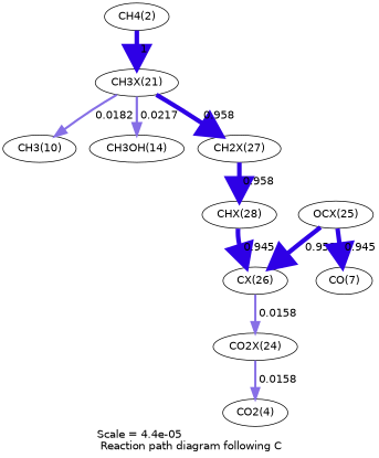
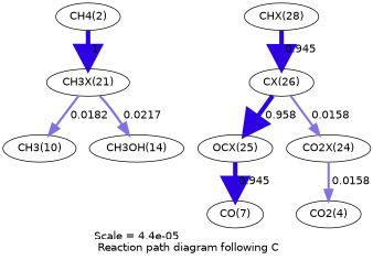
  digraph {
    fontname=Helvetica
    label="Scale = 4.4e-05\l Reaction path diagram following C"
    node [fontname=Helvetica]
    edge [arrowsize=2.98 color="0.7, 1.46, 0.9" fontname=Helvetica penwidth=5.97]
    n1 [label="CH4(2)"]
    n2 [label="CH3X(21)"]
    n3 [label="CH3(10)"]
    n4 [label="CH3OH(14)"]
-   n5 [label="CH2X(27)"]
    n6 [label="CHX(28)"]
    n7 [label="CX(26)"]
    n8 [label="OCX(25)"]
    n9 [label="CO2X(24)"]
    n10 [label="CO(7)"]
    n11 [label="CO2(4)"]
    n1 -> n2 [arrowsize=3 color="0.7, 1.5, 0.9" label=" 1" penwidth=6]
    n2 -> n3 [arrowsize=1.49 color="0.7, 0.518, 0.9" label=" 0.0182" penwidth=2.98]
    n2 -> n4 [arrowsize=1.55 color="0.7, 0.522, 0.9" label=" 0.0217" penwidth=3.11]
-   n2 -> n5 [label=" 0.958"]
-   n5 -> n6 [label=" 0.958"]
    n6 -> n7 [label=" 0.945"]
-   n8 -> n7 [label=" 0.958"]
+   n7 -> n8 [label=" 0.958"]
    n7 -> n9 [arrowsize=1.43 color="0.7, 0.516, 0.9" label=" 0.0158" penwidth=2.87]
    n8 -> n10 [color="0.7, 1.45, 0.9" label=" 0.945" penwidth=5.96]
    n9 -> n11 [arrowsize=1.43 color="0.7, 0.516, 0.9" label=" 0.0158" penwidth=2.87]
  }
